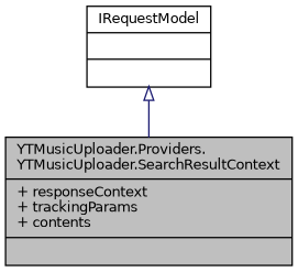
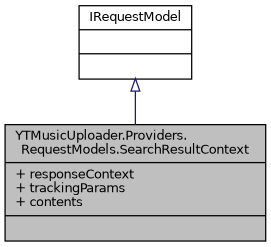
  digraph {
    node [color=black fontname=Helvetica fontsize=10 shape=record style=filled]
-   n1 [fillcolor=grey75 fontcolor=black height=0.2 label="{YTMusicUploader.Providers.\lYTMusicUploader.SearchResultContext\n|+ responseContext\l+ trackingParams\l+ contents\l|}" width=0.4]
+   n1 [fillcolor=grey75 fontcolor=black height=0.2 label="{YTMusicUploader.Providers.\lRequestModels.SearchResultContext\n|+ responseContext\l+ trackingParams\l+ contents\l|}" width=0.4]
    n2 [fillcolor=white height=0.2 label="{IRequestModel\n||}" width=0.4]
    n2 -> n1 [arrowtail=onormal color=midnightblue dir=back fontname=Helvetica fontsize=10 labelfontname=Helvetica labelfontsize=10 style=solid]
  }
